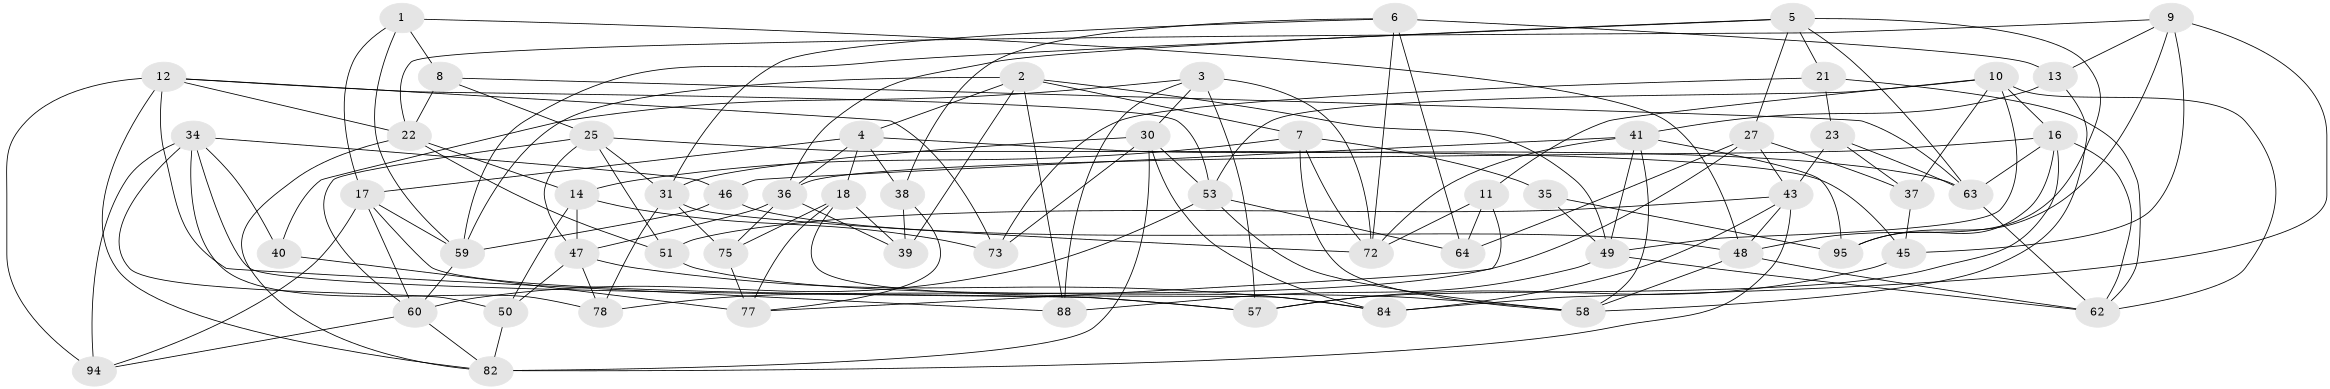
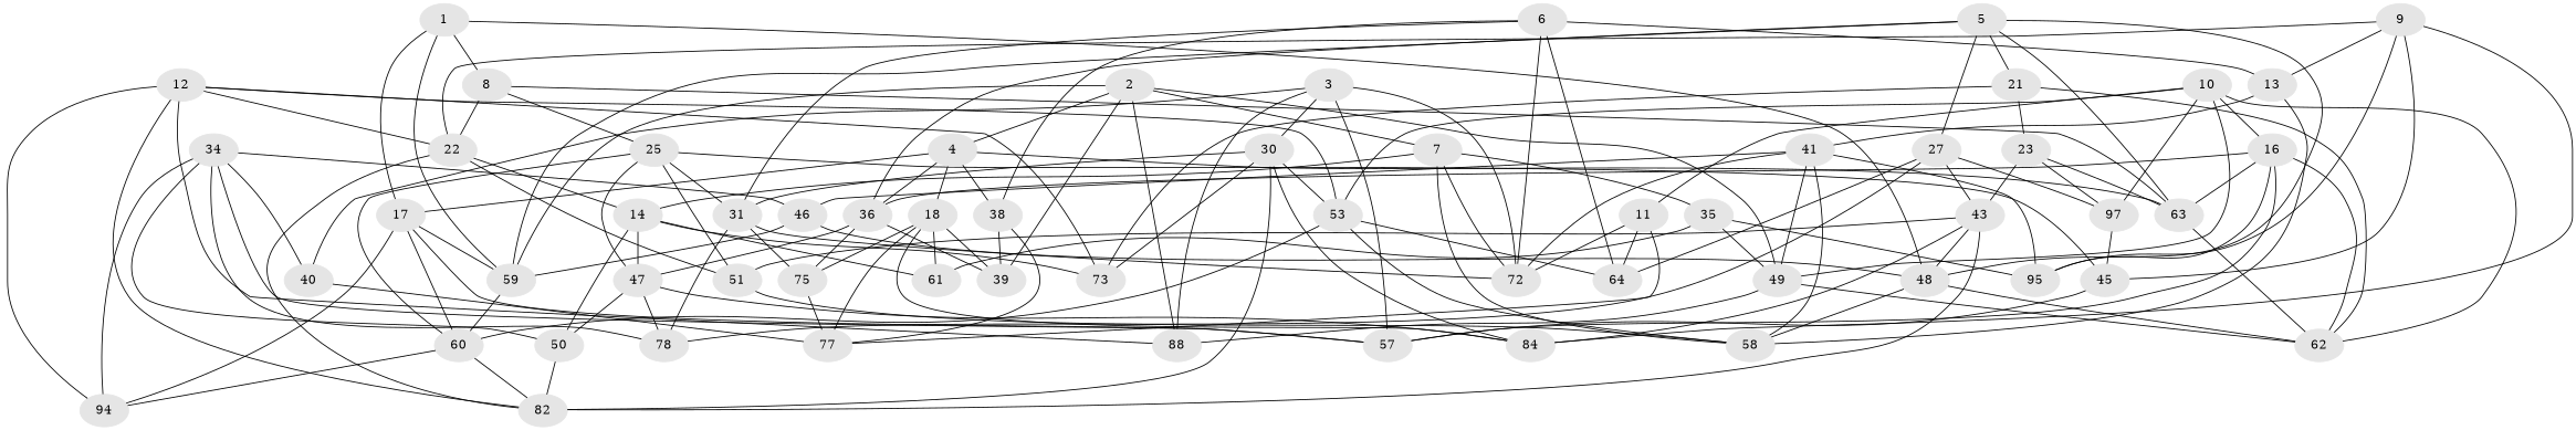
  graph {
    node [color=gray90 style=filled]
    1
    8
    17 [super="+44"]
    48 [super="+55"]
    59 [super="+86"]
    n6 [label=63 super="+90"]
    22 [super="+32"]
    25 [super="+28"]
    57 [super="+71"]
    94
    60 [super="+92"]
    58 [super="+84"]
    62 [super="+63"]
    2 [super="+65"]
    4 [super="+15"]
    7 [super="+42"]
    39
    49 [super="+56"]
    88
    18 [super="+87"]
    36 [super="+68"]
    38
    72 [super="+89"]
    14 [super="+29"]
    35
    3 [super="+24"]
    30 [super="+52"]
    40
    31 [super="+69"]
    n30 [label=84 super="+93"]
    53 [super="+67"]
    73
    82 [super="+83"]
    77 [super="+81"]
+   61
    75
    47 [super="+85"]
    5 [super="+20"]
    21
    27 [super="+74"]
    23
    64 [super="+91"]
-   37
+   37 [label=97]
    43 [super="+66"]
    78
    6 [super="+54"]
    13
    41 [super="+96"]
    50
    95
    51
    45
    9 [super="+70"]
    10 [super="+19"]
    11
    16 [super="+26"]
    12 [super="+76"]
    46
    34 [super="+79"]
    1 -- 8
    1 -- 17
    1 -- 48
    1 -- 59
    8 -- n6
    8 -- 22
    8 -- 25
    17 -- 59
    17 -- 57
    17 -- 94
    17 -- 60
    48 -- 58
    48 -- 62
    59 -- 60
    n6 -- 62
    22 -- 14
    22 -- 82
    22 -- 51
    25 -- 60
    25 -- 31
    25 -- 47
    25 -- 51
    25 -- 45
    60 -- 94
    60 -- 82
    2 -- 59
    2 -- 4
    2 -- 7
    2 -- 39
    2 -- 49
    2 -- 88
    4 -- 17
    4 -- n6
    4 -- 18
    4 -- 36
    4 -- 38
    7 -- 58
    7 -- 72
    7 -- 14 [weight=2]
    7 -- 35
    49 -- 62
    49 -- 88
    18 -- 39
    18 -- n30
    18 -- 77
+   18 -- 61
    18 -- 75
    36 -- 39
    36 -- 75
    36 -- 47
    38 -- 39
    38 -- 77
    14 -- 73
+   14 -- 61
    14 -- 47
    14 -- 50
    35 -- 49
+   35 -- 61
    35 -- 95
    3 -- 57 [weight=2]
    3 -- 88
    3 -- 72
    3 -- 30
    3 -- 40
    30 -- 31
    30 -- n30
    30 -- 53
    30 -- 73
    30 -- 82
    40 -- 77 [weight=2]
    31 -- 72
    31 -- 75
    31 -- 78
    53 -- 60
    53 -- 58
    53 -- 64
    75 -- 77
    47 -- n30
    47 -- 78
    47 -- 50
    5 -- 48
    5 -- 59
    5 -- n6
    5 -- 36
    5 -- 21
    5 -- 27
    21 -- 62
    21 -- 73
    21 -- 23
    27 -- 64 [weight=2]
    27 -- 37
    27 -- 43
    27 -- 78
    23 -- n6
    23 -- 37
    23 -- 43
    37 -- 45
    43 -- 48
    43 -- n30
    43 -- 82
    43 -- 51
    6 -- 38
    6 -- 72
    6 -- 31
    6 -- 64 [weight=2]
    6 -- 13
    13 -- 58
    13 -- 41
    41 -- 58
    41 -- 49
    41 -- 72
    41 -- 95
    41 -- 46
    50 -- 82
    51 -- 58
    45 -- 57
    9 -- 22
    9 -- n30 [weight=2]
    9 -- 13
    9 -- 95
    9 -- 45
    10 -- 62
    10 -- 49
    10 -- 53
    10 -- 37
    10 -- 11
    10 -- 16
    11 -- 72
    11 -- 77
    11 -- 64
    16 -- n6
    16 -- 57
    16 -- 62
    16 -- 36
    16 -- 95
    12 -- 22
    12 -- 94
    12 -- 88
    12 -- 53
    12 -- 73
    12 -- 82
    46 -- 48
    46 -- 59
    34 -- 57
    34 -- 94
    34 -- 40
    34 -- 78
    34 -- 50
    34 -- 46
  }
